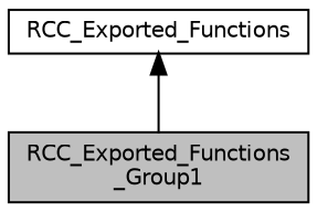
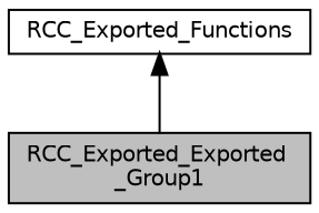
  digraph {
    rankdir=TB
    node [color=black fontname=Helvetica fontsize=10 shape=record style=filled]
    n1 [fillcolor=white height=0.2 label=RCC_Exported_Functions width=0.4]
-   n2 [fillcolor=grey75 fontcolor=black height=0.2 label="RCC_Exported_Functions\l_Group1" width=0.4]
+   n2 [fillcolor=grey75 fontcolor=black height=0.2 label="RCC_Exported_Exported\l_Group1" width=0.4]
    n1 -> n2 [dir=back fontname=Helvetica fontsize=10 labelfontname=Helvetica labelfontsize=10 shape=plaintext style=solid]
  }
